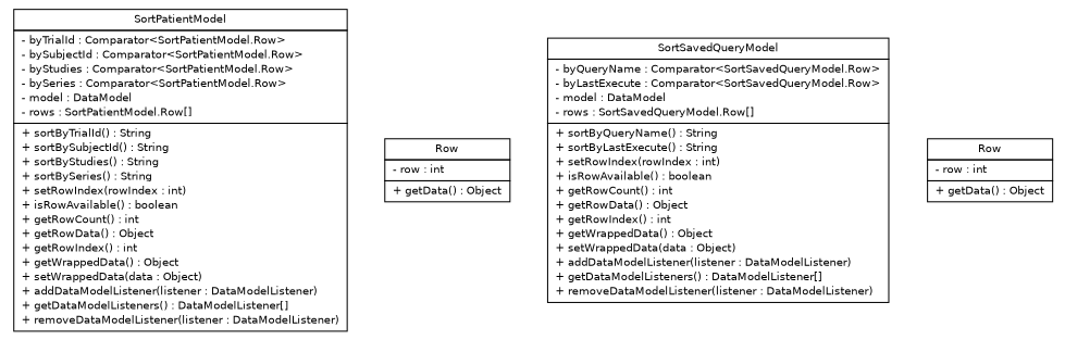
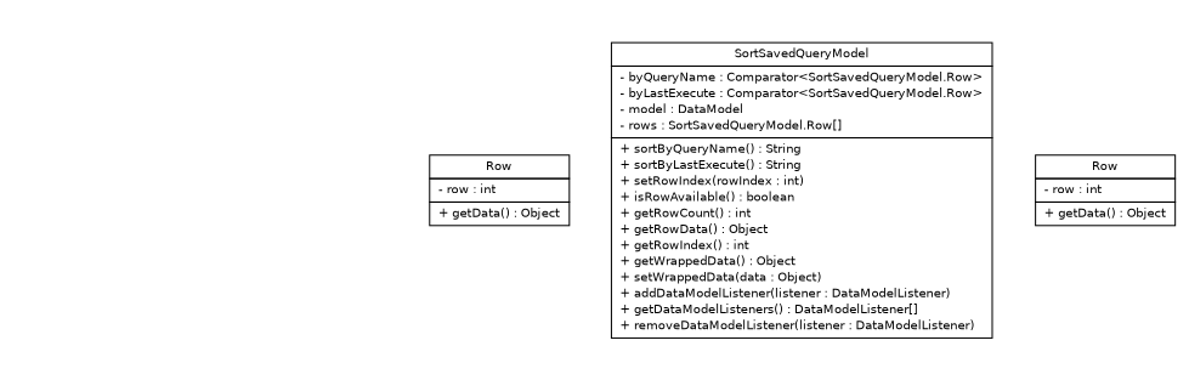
  digraph {
    node [fontcolor=black fontname=Helvetica fontsize=10.0 shape=plaintext]
-   n1 [label=<<table border="0" cellborder="1" cellspacing="0" cellpadding="2" port="p" href="./SortPatientModel.html"> 		<tr><td><table border="0" cellspacing="0" cellpadding="1"> 			<tr><td> SortPatientModel </td></tr> 		</table></td></tr> 		<tr><td><table border="0" cellspacing="0" cellpadding="1"> 			<tr><td align="left"> - byTrialId : Comparator&lt;SortPatientModel.Row&gt; </td></tr> 			<tr><td align="left"> - bySubjectId : Comparator&lt;SortPatientModel.Row&gt; </td></tr> 			<tr><td align="left"> - byStudies : Comparator&lt;SortPatientModel.Row&gt; </td></tr> 			<tr><td align="left"> - bySeries : Comparator&lt;SortPatientModel.Row&gt; </td></tr> 			<tr><td align="left"> - model : DataModel </td></tr> 			<tr><td align="left"> - rows : SortPatientModel.Row[] </td></tr> 		</table></td></tr> 		<tr><td><table border="0" cellspacing="0" cellpadding="1"> 			<tr><td align="left"> + sortByTrialId() : String </td></tr> 			<tr><td align="left"> + sortBySubjectId() : String </td></tr> 			<tr><td align="left"> + sortByStudies() : String </td></tr> 			<tr><td align="left"> + sortBySeries() : String </td></tr> 			<tr><td align="left"> + setRowIndex(rowIndex : int) </td></tr> 			<tr><td align="left"> + isRowAvailable() : boolean </td></tr> 			<tr><td align="left"> + getRowCount() : int </td></tr> 			<tr><td align="left"> + getRowData() : Object </td></tr> 			<tr><td align="left"> + getRowIndex() : int </td></tr> 			<tr><td align="left"> + getWrappedData() : Object </td></tr> 			<tr><td align="left"> + setWrappedData(data : Object) </td></tr> 			<tr><td align="left"> + addDataModelListener(listener : DataModelListener) </td></tr> 			<tr><td align="left"> + getDataModelListeners() : DataModelListener[] </td></tr> 			<tr><td align="left"> + removeDataModelListener(listener : DataModelListener) </td></tr> 		</table></td></tr> 		</table>>]
    n2 [label=<<table border="0" cellborder="1" cellspacing="0" cellpadding="2" port="p" href="./SortPatientModel.Row.html"> 		<tr><td><table border="0" cellspacing="0" cellpadding="1"> 			<tr><td> Row </td></tr> 		</table></td></tr> 		<tr><td><table border="0" cellspacing="0" cellpadding="1"> 			<tr><td align="left"> - row : int </td></tr> 		</table></td></tr> 		<tr><td><table border="0" cellspacing="0" cellpadding="1"> 			<tr><td align="left"> + getData() : Object </td></tr> 		</table></td></tr> 		</table>>]
    n3 [label=<<table border="0" cellborder="1" cellspacing="0" cellpadding="2" port="p" href="./SortSavedQueryModel.html"> 		<tr><td><table border="0" cellspacing="0" cellpadding="1"> 			<tr><td> SortSavedQueryModel </td></tr> 		</table></td></tr> 		<tr><td><table border="0" cellspacing="0" cellpadding="1"> 			<tr><td align="left"> - byQueryName : Comparator&lt;SortSavedQueryModel.Row&gt; </td></tr> 			<tr><td align="left"> - byLastExecute : Comparator&lt;SortSavedQueryModel.Row&gt; </td></tr> 			<tr><td align="left"> - model : DataModel </td></tr> 			<tr><td align="left"> - rows : SortSavedQueryModel.Row[] </td></tr> 		</table></td></tr> 		<tr><td><table border="0" cellspacing="0" cellpadding="1"> 			<tr><td align="left"> + sortByQueryName() : String </td></tr> 			<tr><td align="left"> + sortByLastExecute() : String </td></tr> 			<tr><td align="left"> + setRowIndex(rowIndex : int) </td></tr> 			<tr><td align="left"> + isRowAvailable() : boolean </td></tr> 			<tr><td align="left"> + getRowCount() : int </td></tr> 			<tr><td align="left"> + getRowData() : Object </td></tr> 			<tr><td align="left"> + getRowIndex() : int </td></tr> 			<tr><td align="left"> + getWrappedData() : Object </td></tr> 			<tr><td align="left"> + setWrappedData(data : Object) </td></tr> 			<tr><td align="left"> + addDataModelListener(listener : DataModelListener) </td></tr> 			<tr><td align="left"> + getDataModelListeners() : DataModelListener[] </td></tr> 			<tr><td align="left"> + removeDataModelListener(listener : DataModelListener) </td></tr> 		</table></td></tr> 		</table>>]
    n4 [label=<<table border="0" cellborder="1" cellspacing="0" cellpadding="2" port="p" href="./SortSavedQueryModel.Row.html"> 		<tr><td><table border="0" cellspacing="0" cellpadding="1"> 			<tr><td> Row </td></tr> 		</table></td></tr> 		<tr><td><table border="0" cellspacing="0" cellpadding="1"> 			<tr><td align="left"> - row : int </td></tr> 		</table></td></tr> 		<tr><td><table border="0" cellspacing="0" cellpadding="1"> 			<tr><td align="left"> + getData() : Object </td></tr> 		</table></td></tr> 		</table>>]
  }
